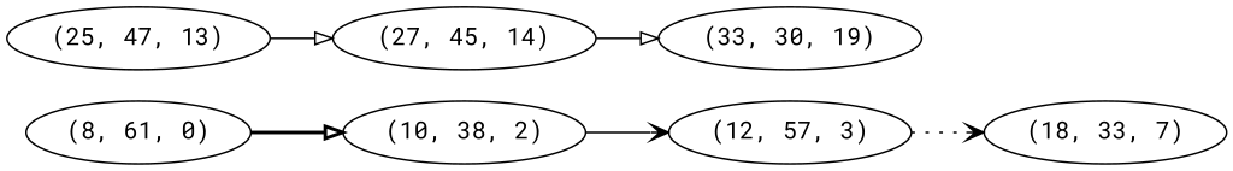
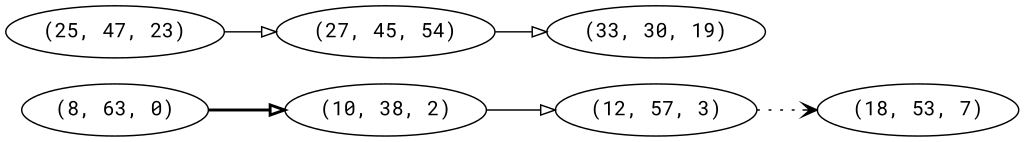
  digraph {
    fontname="Roboto Mono"
    rankdir=LR
    node [fontname="Roboto Mono"]
    edge [arrowhead=onormal fontname="Roboto Mono" style=solid]
    n1 [label="(10, 38, 2)"]
-   "(8, 61, 0)"
+   "(8, 61, 0)" [label="(8, 63, 0)"]
    "(12, 57, 3)"
-   "(18, 53, 7)" [label="(18, 33, 7)"]
-   "(25, 47, 13)"
-   "(27, 45, 14)"
+   "(18, 53, 7)"
+   "(25, 47, 13)" [label="(25, 47, 23)"]
+   "(27, 45, 14)" [label="(27, 45, 54)"]
    n7 [label="(33, 30, 19)"]
-   n1 -> "(12, 57, 3)" [arrowhead=vee]
+   n1 -> "(12, 57, 3)"
    "(8, 61, 0)" -> n1 [style=bold]
    "(12, 57, 3)" -> "(18, 53, 7)" [arrowhead=vee style=dotted]
    "(25, 47, 13)" -> "(27, 45, 14)"
    "(27, 45, 14)" -> n7
  }
